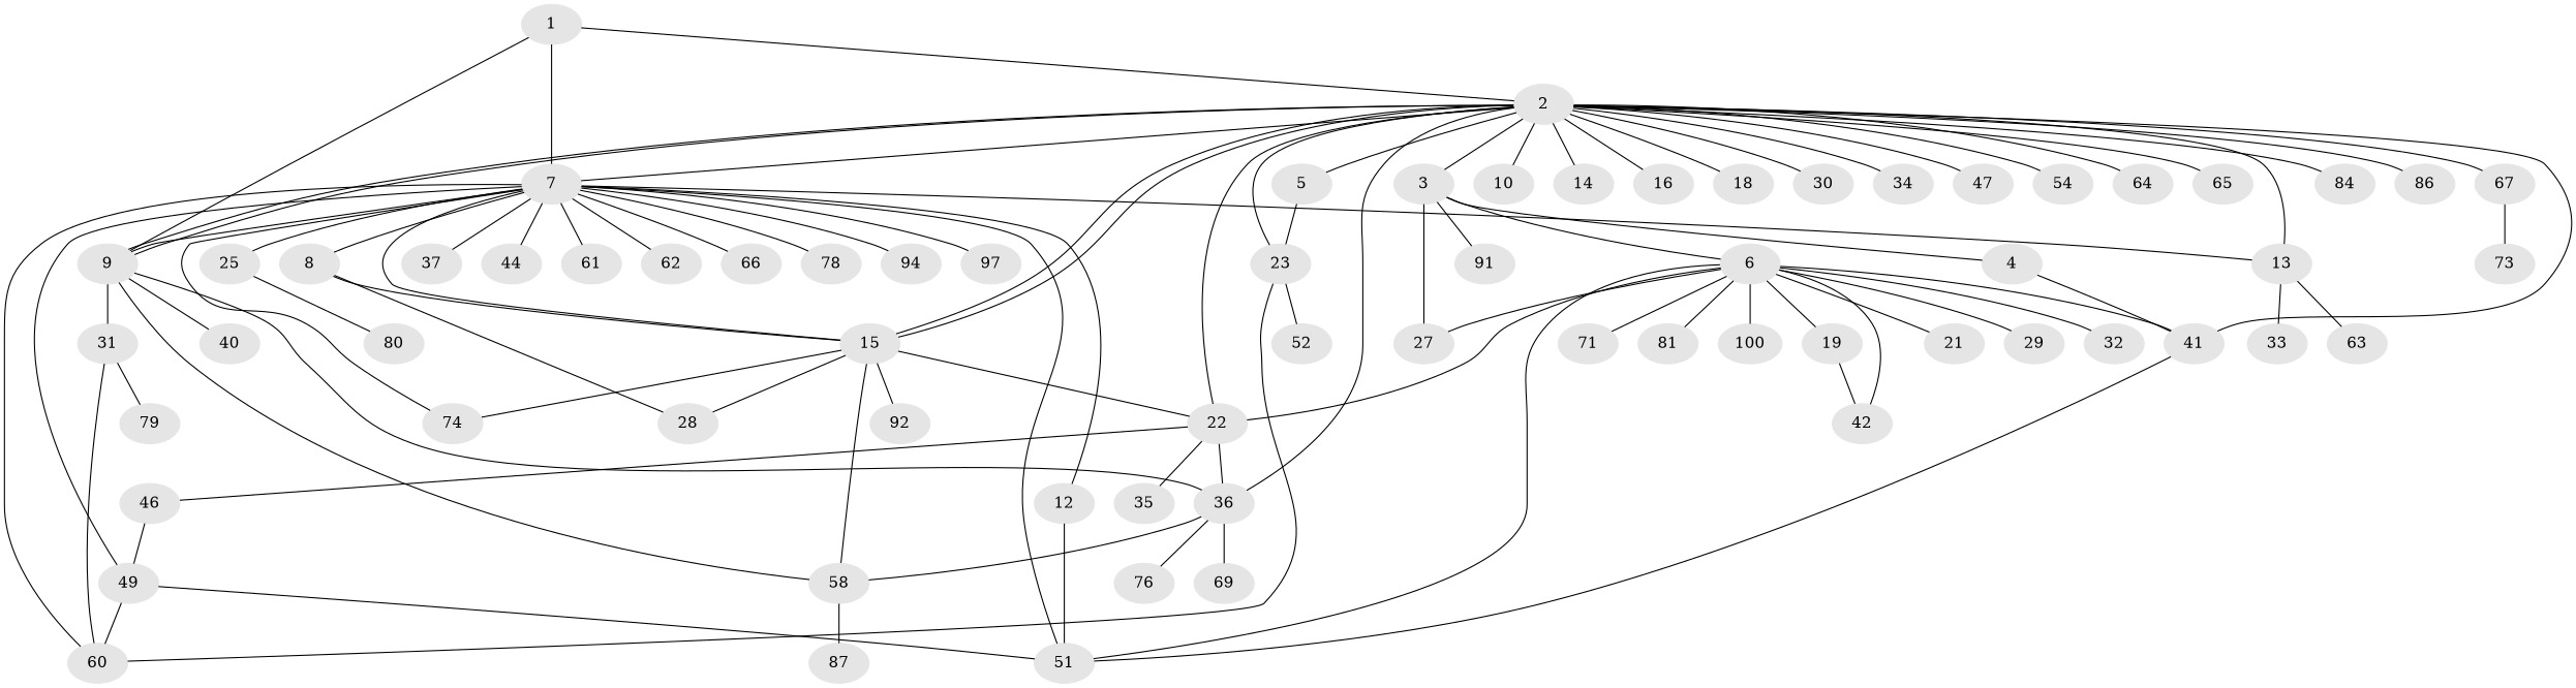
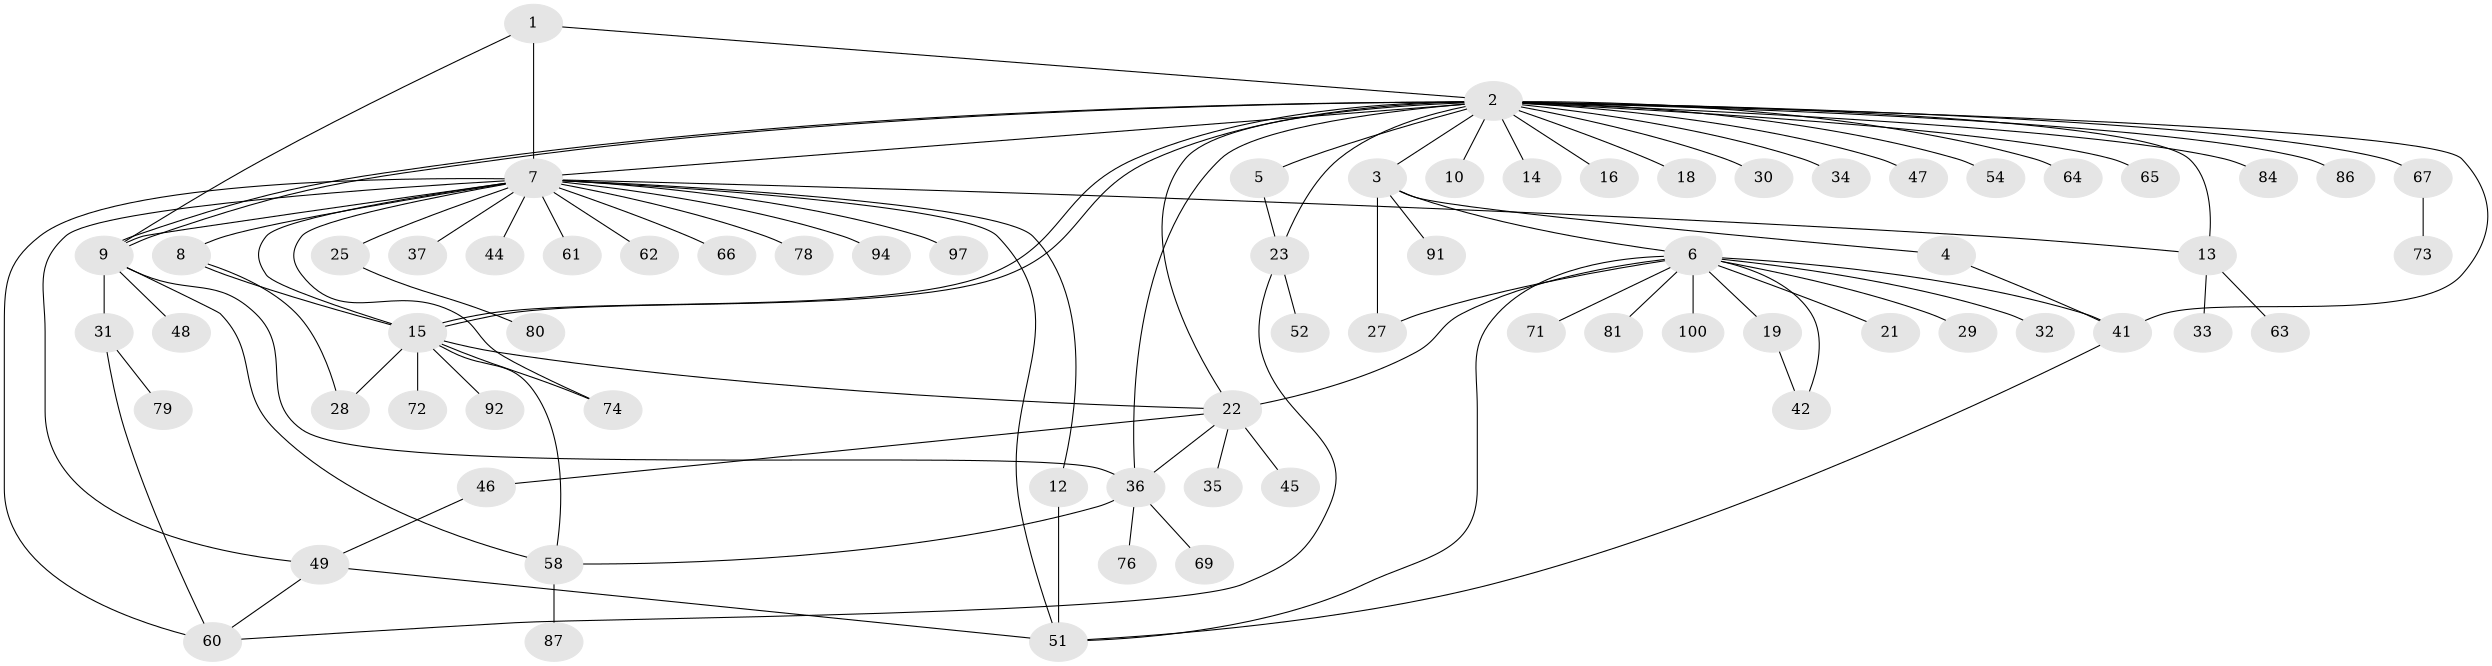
  graph {
    node [color=gray90 style=filled]
    1 [super="+17"]
    2 [super="+98"]
    7 [super="+24"]
    9 [super="+26"]
    3 [super="+75"]
    5
    10
    13
    14
    15 [super="+70"]
    16
    18
    22 [super="+39"]
    23 [super="+32"]
    30
    34
    36 [super="+57"]
    41 [super="+83"]
    47
    54
    64
    65
    67
    84
    86
    51 [super="+56"]
    8 [super="+93"]
    12
    25 [super="+59"]
    37
    44
    49 [super="+89"]
    60 [super="+96"]
    61
    62
    66
    74 [super="+85"]
    78
    94
    97
    31 [super="+53"]
-   48 [super="+95" label=40]
+   48 [super="+95"]
    58 [super="+77"]
    4 [super="+11"]
    6 [super="+20"]
    27 [super="+50"]
    91
    33
    63
    28 [super="+88"]
+   72
    92
    35
+   45
    46
    52
    69
    76
    73 [super="+99"]
    19 [super="+82"]
    21
    29
    n63 [label=32 super="+40"]
    42 [super="+55"]
    71
    81
    100
    80
    79
    87
    1 -- 2
    1 -- 7
    1 -- 9
    2 -- 7
    2 -- 9
    2 -- 9
    2 -- 3 [weight=2]
    2 -- 5
    2 -- 10
    2 -- 13
    2 -- 14
    2 -- 15 [weight=2]
    2 -- 15
    2 -- 16
    2 -- 18
    2 -- 22
    2 -- 23
    2 -- 30
    2 -- 34
    2 -- 36
    2 -- 41
    2 -- 47
    2 -- 54
    2 -- 64
    2 -- 65
    2 -- 67
    2 -- 84
    2 -- 86
    7 -- 9 [weight=2]
    7 -- 13
    7 -- 15
    7 -- 51
    7 -- 8
    7 -- 12
    7 -- 25
    7 -- 37
    7 -- 44
    7 -- 49
    7 -- 60
    7 -- 61
    7 -- 62
    7 -- 66
    7 -- 74
    7 -- 78
    7 -- 94
    7 -- 97
    9 -- 36
    9 -- 31
    9 -- 48
    9 -- 58
    3 -- 4
    3 -- 6
    3 -- 27
    3 -- 91
    5 -- 23
    13 -- 33
    13 -- 63
    15 -- 22
    15 -- 74
    15 -- 58
    15 -- 28
+   15 -- 72
    15 -- 92
    22 -- 36
    22 -- 35
+   22 -- 45
    22 -- 46
    23 -- 60
    23 -- 52
    36 -- 58
    36 -- 69
    36 -- 76
    41 -- 51
    67 -- 73
    8 -- 15
    8 -- 28
    12 -- 51
    25 -- 80
    49 -- 51
    49 -- 60
    31 -- 60
    31 -- 79
    58 -- 87
    4 -- 41
    6 -- 22
    6 -- 41
    6 -- 51
    6 -- 27
    6 -- 19
    6 -- 21
    6 -- 29
    6 -- n63
    6 -- 42
    6 -- 71
    6 -- 81
    6 -- 100
    46 -- 49
    19 -- 42
  }
